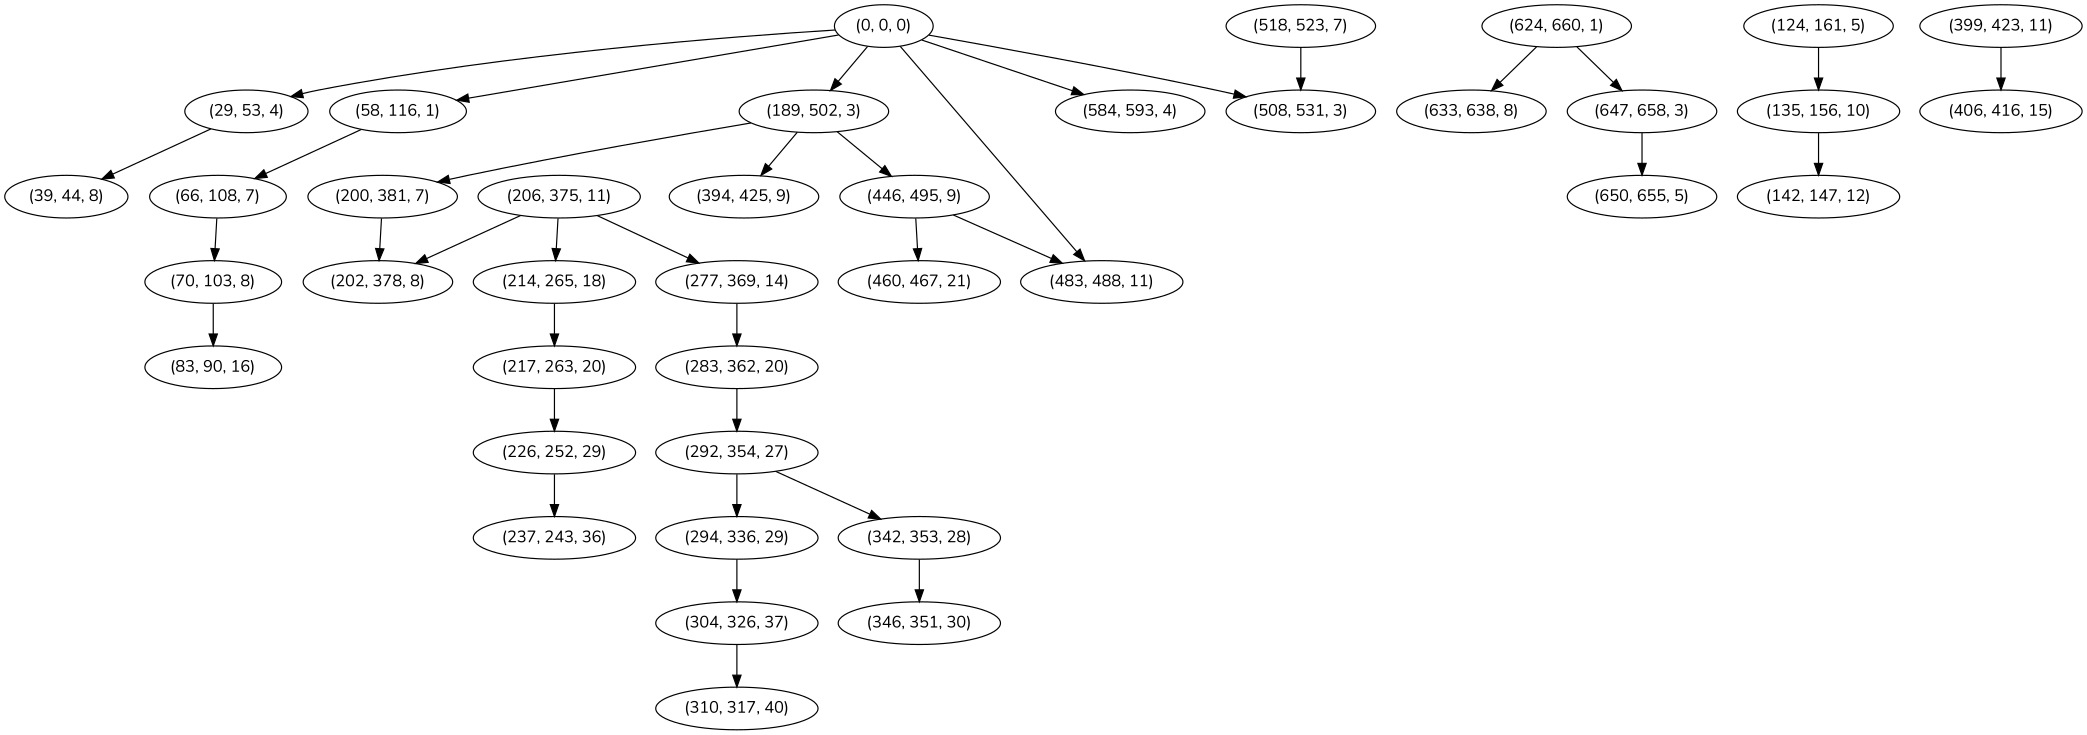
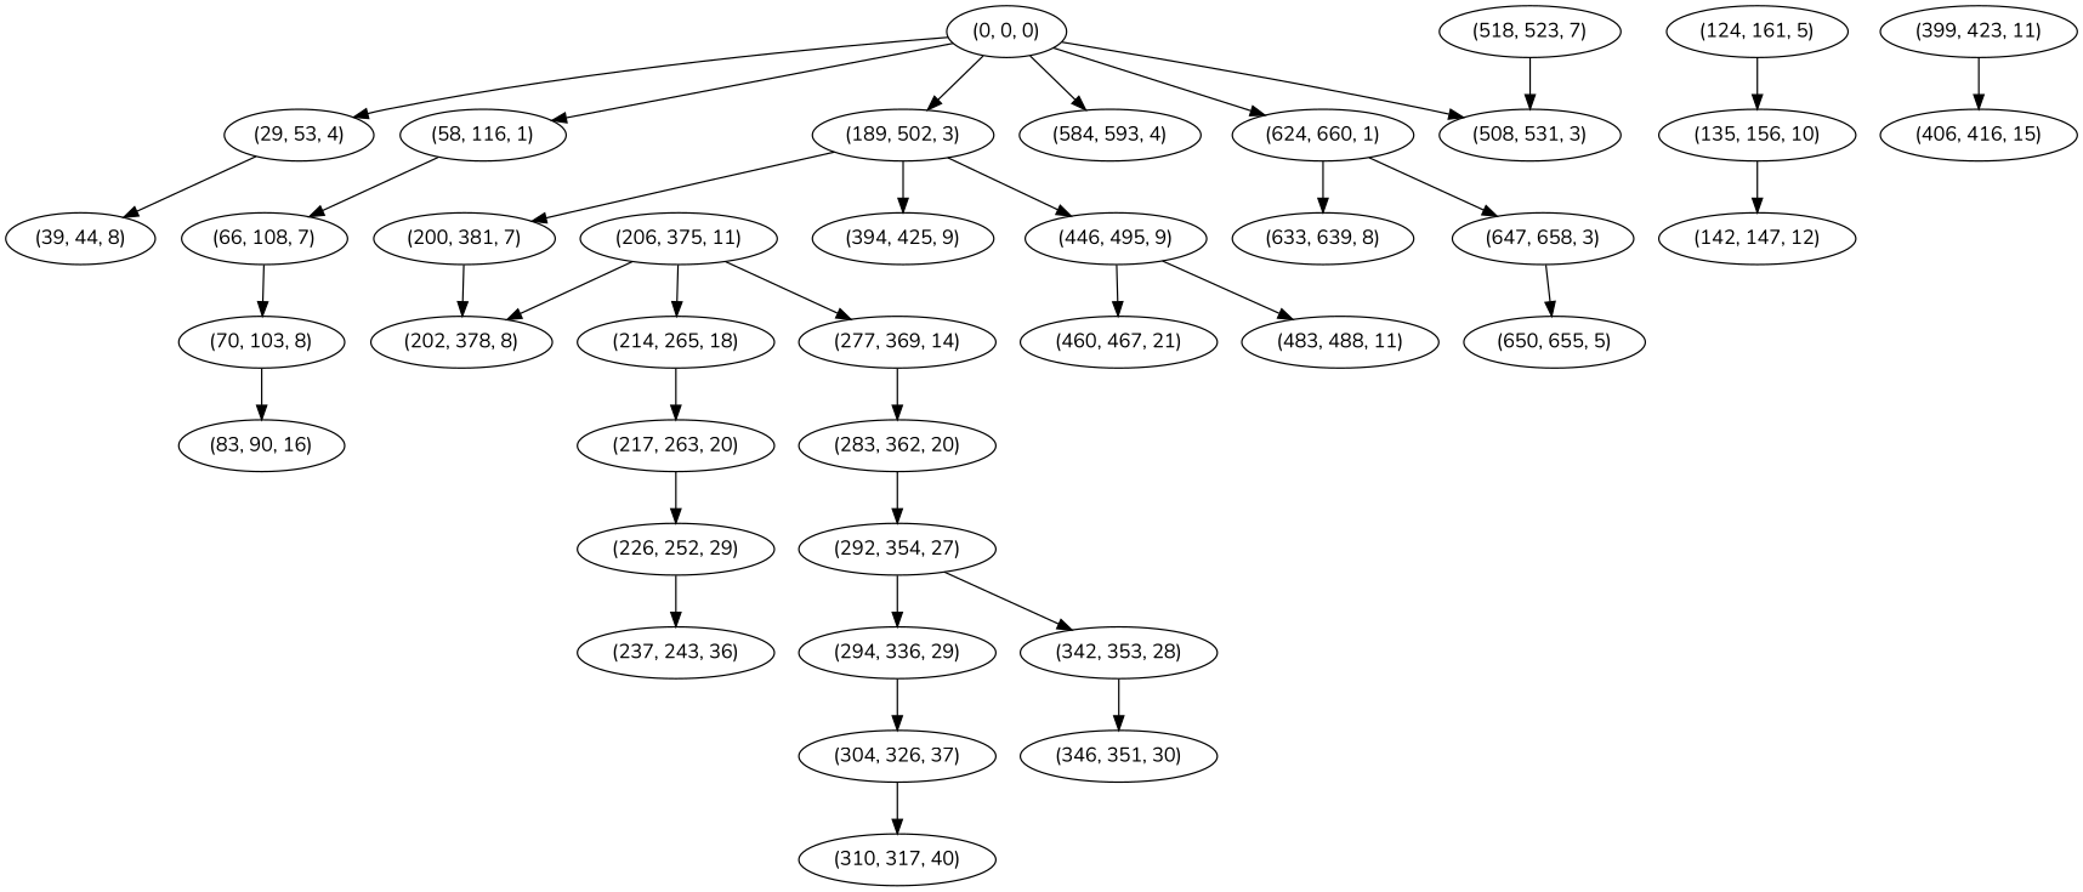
  digraph {
    fontname=Nunito
    node [fontname=Nunito]
    edge [fontname=Nunito]
    "(0, 0, 0)"
    "(29, 53, 4)"
    "(58, 116, 1)"
    "(189, 502, 3)"
    "(508, 531, 3)"
    "(584, 593, 4)"
    "(624, 660, 1)"
    "(39, 44, 8)"
    "(66, 108, 7)"
    "(124, 161, 5)"
    "(135, 156, 10)"
    "(200, 381, 7)"
    "(394, 425, 9)"
    "(446, 495, 9)"
-   "(633, 638, 8)"
+   "(633, 638, 8)" [label="(633, 639, 8)"]
    "(647, 658, 3)"
    "(70, 103, 8)"
    "(83, 90, 16)"
    "(142, 147, 12)"
    "(202, 378, 8)"
    "(460, 467, 21)"
    "(483, 488, 11)"
    "(206, 375, 11)"
    "(214, 265, 18)"
    "(277, 369, 14)"
    "(217, 263, 20)"
    "(283, 362, 20)"
    "(226, 252, 29)"
    "(237, 243, 36)"
    "(292, 354, 27)"
    "(294, 336, 29)"
    "(342, 353, 28)"
    "(304, 326, 37)"
    "(346, 351, 30)"
    "(310, 317, 40)"
    "(399, 423, 11)"
    "(406, 416, 15)"
    "(518, 523, 7)"
    "(650, 655, 5)"
    "(0, 0, 0)" -> "(29, 53, 4)"
    "(0, 0, 0)" -> "(58, 116, 1)"
    "(0, 0, 0)" -> "(189, 502, 3)"
    "(0, 0, 0)" -> "(508, 531, 3)"
    "(0, 0, 0)" -> "(584, 593, 4)"
-   "(0, 0, 0)" -> "(483, 488, 11)"
+   "(0, 0, 0)" -> "(624, 660, 1)"
    "(29, 53, 4)" -> "(39, 44, 8)"
    "(58, 116, 1)" -> "(66, 108, 7)"
    "(189, 502, 3)" -> "(200, 381, 7)"
    "(189, 502, 3)" -> "(394, 425, 9)"
    "(189, 502, 3)" -> "(446, 495, 9)"
    "(624, 660, 1)" -> "(633, 638, 8)"
    "(624, 660, 1)" -> "(647, 658, 3)"
    "(66, 108, 7)" -> "(70, 103, 8)"
    "(124, 161, 5)" -> "(135, 156, 10)"
    "(135, 156, 10)" -> "(142, 147, 12)"
    "(200, 381, 7)" -> "(202, 378, 8)"
    "(446, 495, 9)" -> "(460, 467, 21)"
    "(446, 495, 9)" -> "(483, 488, 11)"
    "(647, 658, 3)" -> "(650, 655, 5)"
    "(70, 103, 8)" -> "(83, 90, 16)"
    "(206, 375, 11)" -> "(202, 378, 8)"
    "(206, 375, 11)" -> "(214, 265, 18)"
    "(206, 375, 11)" -> "(277, 369, 14)"
    "(214, 265, 18)" -> "(217, 263, 20)"
    "(277, 369, 14)" -> "(283, 362, 20)"
    "(217, 263, 20)" -> "(226, 252, 29)"
    "(283, 362, 20)" -> "(292, 354, 27)"
    "(226, 252, 29)" -> "(237, 243, 36)"
    "(292, 354, 27)" -> "(294, 336, 29)"
    "(292, 354, 27)" -> "(342, 353, 28)"
    "(294, 336, 29)" -> "(304, 326, 37)"
    "(342, 353, 28)" -> "(346, 351, 30)"
    "(304, 326, 37)" -> "(310, 317, 40)"
    "(399, 423, 11)" -> "(406, 416, 15)"
    "(518, 523, 7)" -> "(508, 531, 3)"
  }
